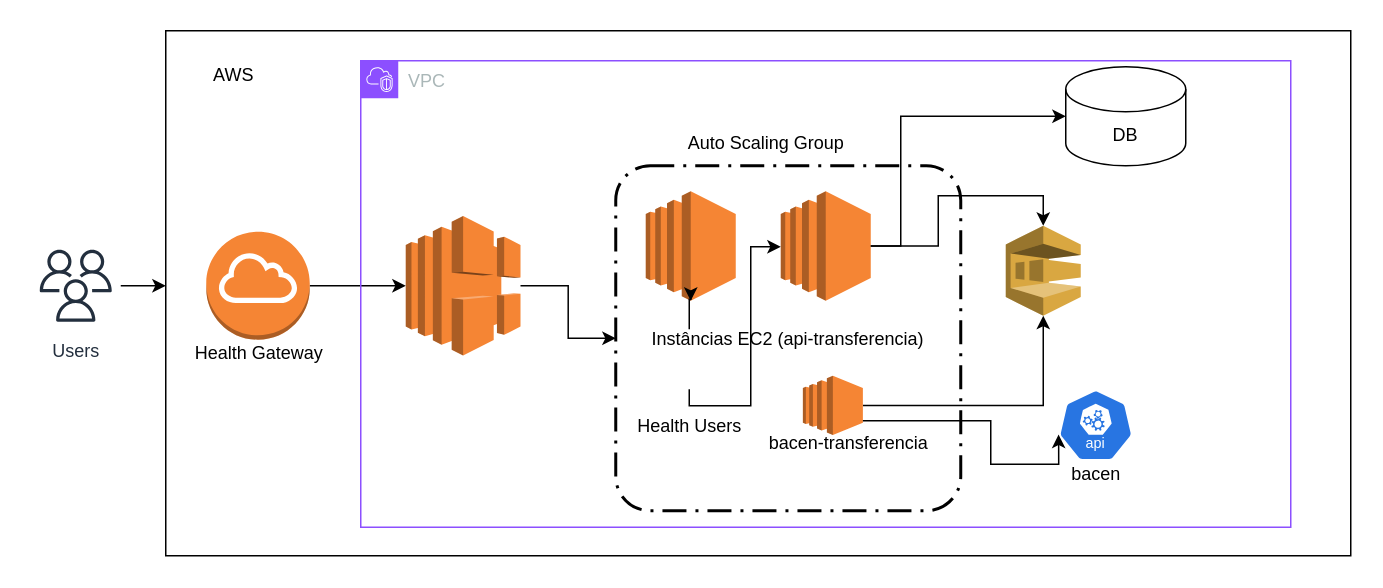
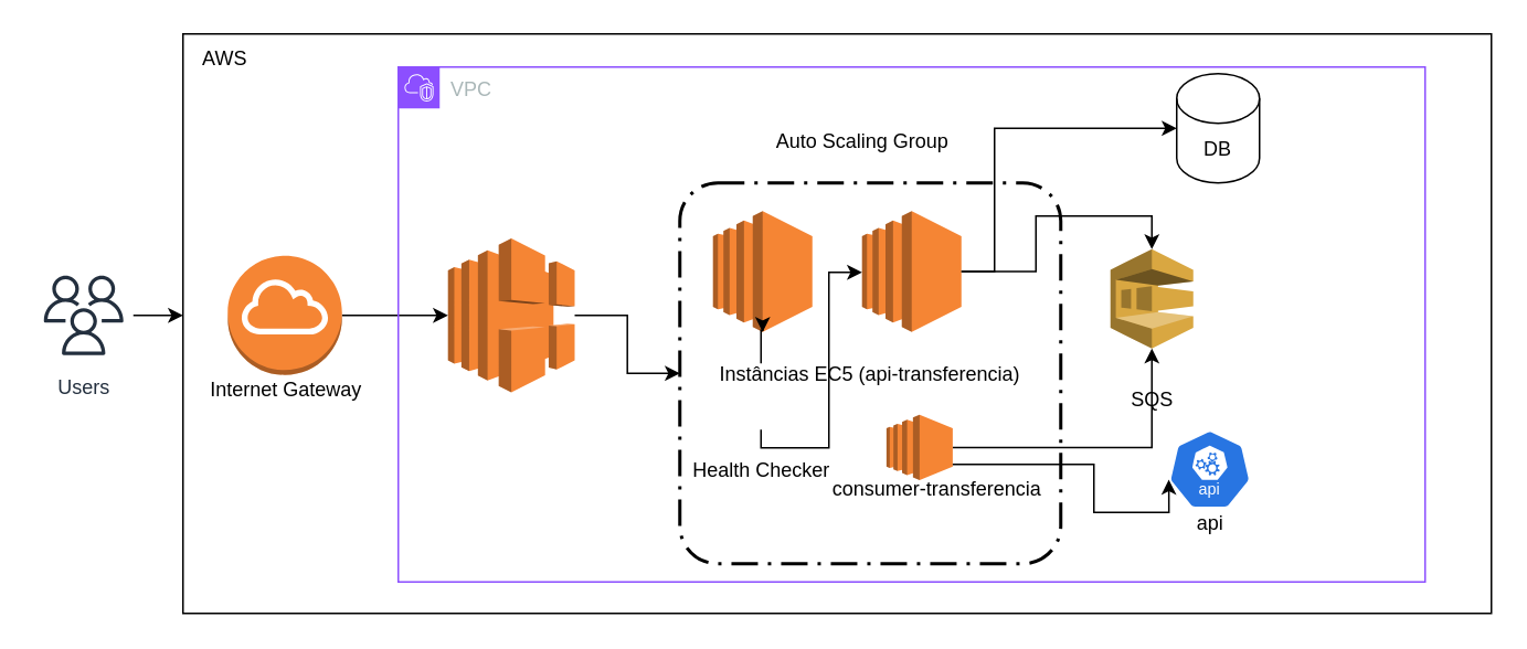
  <mxCell id="0" />
  <mxCell id="1" parent="0" />
  <mxCell id="2" value="" style="rounded=0;whiteSpace=wrap;html=1;" vertex="1" parent="1"><mxGeometry x="110" y="20" width="790" height="350" as="geometry" /></mxCell>
  <mxCell id="3" value="Users" style="sketch=0;outlineConnect=0;fontColor=#232F3E;gradientColor=none;strokeColor=#232F3E;fillColor=#ffffff;dashed=0;verticalLabelPosition=bottom;verticalAlign=top;align=center;html=1;fontSize=12;fontStyle=0;aspect=fixed;shape=mxgraph.aws4.resourceIcon;resIcon=mxgraph.aws4.users;" vertex="1" parent="1"><mxGeometry x="20" y="160" width="60" height="60" as="geometry" /></mxCell>
  <mxCell id="4" style="edgeStyle=orthogonalEdgeStyle;rounded=0;orthogonalLoop=1;jettySize=auto;html=1;" edge="1" parent="1" source="3"><mxGeometry relative="1" as="geometry"><mxPoint x="110" y="190" as="targetPoint" /></mxGeometry></mxCell>
  <mxCell id="5" style="edgeStyle=orthogonalEdgeStyle;rounded=0;orthogonalLoop=1;jettySize=auto;html=1;entryX=0;entryY=0.5;entryDx=0;entryDy=0;" edge="1" parent="1" source="6" target="7"><mxGeometry relative="1" as="geometry" /></mxCell>
  <mxCell id="6" value="" style="outlineConnect=0;dashed=0;verticalLabelPosition=bottom;verticalAlign=top;align=center;html=1;shape=mxgraph.aws3.elastic_load_balancing;fillColor=#F58534;gradientColor=none;" vertex="1" parent="1"><mxGeometry x="270" y="143.5" width="76.5" height="93" as="geometry" /></mxCell>
- <mxCell id="7" value="Instâncias EC2 (api-transferencia)" style="rounded=1;arcSize=10;dashed=1;fillColor=none;gradientColor=none;dashPattern=8 3 1 3;strokeWidth=2;" vertex="1" parent="1"><mxGeometry x="410" y="110" width="230" height="230" as="geometry" /></mxCell>
+ <mxCell id="7" value="Instâncias EC5 (api-transferencia)" style="rounded=1;arcSize=10;dashed=1;fillColor=none;gradientColor=none;dashPattern=8 3 1 3;strokeWidth=2;" vertex="1" parent="1"><mxGeometry x="410" y="110" width="230" height="230" as="geometry" /></mxCell>
  <mxCell id="8" value="" style="outlineConnect=0;dashed=0;verticalLabelPosition=bottom;verticalAlign=top;align=center;html=1;shape=mxgraph.aws3.ec2;fillColor=#F58534;gradientColor=none;" vertex="1" parent="1"><mxGeometry x="520" y="127" width="60" height="73" as="geometry" /></mxCell>
  <mxCell id="9" value="" style="outlineConnect=0;dashed=0;verticalLabelPosition=bottom;verticalAlign=top;align=center;html=1;shape=mxgraph.aws3.ec2;fillColor=#F58534;gradientColor=none;" vertex="1" parent="1"><mxGeometry x="430" y="127" width="60" height="73" as="geometry" /></mxCell>
- <mxCell id="10" value="Auto Scaling Group" style="text;html=1;align=center;verticalAlign=middle;resizable=0;points=[];autosize=1;strokeColor=none;fillColor=none;" vertex="1" parent="1"><mxGeometry x="444.75" y="80" width="130" height="30" as="geometry" /></mxCell>
+ <mxCell id="10" value="Auto Scaling Group" style="text;html=1;align=center;verticalAlign=middle;resizable=0;points=[];autosize=1;strokeColor=none;fillColor=none;" vertex="1" parent="1"><mxGeometry x="454.75" y="70" width="130" height="30" as="geometry" /></mxCell>
  <mxCell id="11" style="edgeStyle=orthogonalEdgeStyle;rounded=0;orthogonalLoop=1;jettySize=auto;html=1;" edge="1" parent="1" source="12" target="6"><mxGeometry relative="1" as="geometry" /></mxCell>
  <mxCell id="12" value="" style="outlineConnect=0;dashed=0;verticalLabelPosition=bottom;verticalAlign=top;align=center;html=1;shape=mxgraph.aws3.internet_gateway;fillColor=#F58534;gradientColor=none;" vertex="1" parent="1"><mxGeometry x="137" y="154" width="69" height="72" as="geometry" /></mxCell>
  <mxCell id="13" value="VPC" style="points=[[0,0],[0.25,0],[0.5,0],[0.75,0],[1,0],[1,0.25],[1,0.5],[1,0.75],[1,1],[0.75,1],[0.5,1],[0.25,1],[0,1],[0,0.75],[0,0.5],[0,0.25]];outlineConnect=0;gradientColor=none;html=1;whiteSpace=wrap;fontSize=12;fontStyle=0;container=1;pointerEvents=0;collapsible=0;recursiveResize=0;shape=mxgraph.aws4.group;grIcon=mxgraph.aws4.group_vpc2;strokeColor=#8C4FFF;fillColor=none;verticalAlign=top;align=left;spacingLeft=30;fontColor=#AAB7B8;dashed=0;" vertex="1" parent="1"><mxGeometry x="240" y="40" width="620" height="311" as="geometry" /></mxCell>
  <mxCell id="14" value="" style="shape=image;html=1;verticalAlign=top;verticalLabelPosition=bottom;labelBackgroundColor=#ffffff;imageAspect=0;aspect=fixed;image=https://cdn1.iconfinder.com/data/icons/medical-178/96/Health_Check-128.png" vertex="1" parent="13"><mxGeometry x="199" y="179" width="40" height="40" as="geometry" /></mxCell>
  <mxCell id="15" value="" style="outlineConnect=0;dashed=0;verticalLabelPosition=bottom;verticalAlign=top;align=center;html=1;shape=mxgraph.aws3.sqs;fillColor=#D9A741;gradientColor=none;" vertex="1" parent="13"><mxGeometry x="430" y="110" width="50" height="60" as="geometry" /></mxCell>
- <mxCell id="16" value="bacen-transferencia" style="text;html=1;align=center;verticalAlign=middle;resizable=0;points=[];autosize=1;strokeColor=none;fillColor=none;" vertex="1" parent="13"><mxGeometry x="250" y="240" width="150" height="30" as="geometry" /></mxCell>
- <mxCell id="17" value="DB" style="shape=cylinder3;whiteSpace=wrap;html=1;boundedLbl=1;backgroundOutline=1;size=15;" vertex="1" parent="13"><mxGeometry x="470" y="4" width="80" height="66" as="geometry" /></mxCell>
+ <mxCell id="16" value="consumer-transferencia" style="text;html=1;align=center;verticalAlign=middle;resizable=0;points=[];autosize=1;strokeColor=none;fillColor=none;" vertex="1" parent="13"><mxGeometry x="250" y="240" width="150" height="30" as="geometry" /></mxCell>
+ <mxCell id="17" value="DB" style="shape=cylinder3;whiteSpace=wrap;html=1;boundedLbl=1;backgroundOutline=1;size=15;" vertex="1" parent="13"><mxGeometry x="470" y="4" width="50" height="66" as="geometry" /></mxCell>
  <mxCell id="18" value="" style="aspect=fixed;sketch=0;html=1;dashed=0;whitespace=wrap;verticalLabelPosition=bottom;verticalAlign=top;fillColor=#2875E2;strokeColor=#ffffff;points=[[0.005,0.63,0],[0.1,0.2,0],[0.9,0.2,0],[0.5,0,0],[0.995,0.63,0],[0.72,0.99,0],[0.5,1,0],[0.28,0.99,0]];shape=mxgraph.kubernetes.icon2;kubernetesLabel=1;prIcon=api" vertex="1" parent="13"><mxGeometry x="465" y="219" width="50" height="48" as="geometry" /></mxCell>
- <mxCell id="19" value="bacen" style="text;html=1;align=center;verticalAlign=middle;resizable=0;points=[];autosize=1;strokeColor=none;fillColor=none;" vertex="1" parent="13"><mxGeometry x="460" y="261" width="60" height="30" as="geometry" /></mxCell>
- <mxCell id="20" value="AWS" style="text;html=1;align=center;verticalAlign=middle;resizable=0;points=[];autosize=1;strokeColor=none;fillColor=none;" vertex="1" parent="1"><mxGeometry x="130" y="35" width="50" height="30" as="geometry" /></mxCell>
- <mxCell id="21" value="Health Gateway" style="text;html=1;align=center;verticalAlign=middle;resizable=0;points=[];autosize=1;strokeColor=none;fillColor=none;" vertex="1" parent="1"><mxGeometry x="116.5" y="220" width="110" height="30" as="geometry" /></mxCell>
+ <mxCell id="19" value="api" style="text;html=1;align=center;verticalAlign=middle;resizable=0;points=[];autosize=1;strokeColor=none;fillColor=none;" vertex="1" parent="13"><mxGeometry x="460" y="261" width="60" height="30" as="geometry" /></mxCell>
+ <mxCell id="20" value="AWS" style="text;html=1;align=center;verticalAlign=middle;resizable=0;points=[];autosize=1;strokeColor=none;fillColor=none;" vertex="1" parent="1"><mxGeometry x="110" y="20" width="50" height="30" as="geometry" /></mxCell>
+ <mxCell id="21" value="Internet Gateway" style="text;html=1;align=center;verticalAlign=middle;resizable=0;points=[];autosize=1;strokeColor=none;fillColor=none;" vertex="1" parent="1"><mxGeometry x="116.5" y="220" width="110" height="30" as="geometry" /></mxCell>
  <mxCell id="22" style="edgeStyle=orthogonalEdgeStyle;rounded=0;orthogonalLoop=1;jettySize=auto;html=1;" edge="1" parent="1" source="14" target="8"><mxGeometry relative="1" as="geometry"><Array as="points"><mxPoint x="500" y="270" /><mxPoint x="500" y="164" /></Array></mxGeometry></mxCell>
  <mxCell id="23" style="edgeStyle=orthogonalEdgeStyle;rounded=0;orthogonalLoop=1;jettySize=auto;html=1;" edge="1" parent="1" source="14" target="9"><mxGeometry relative="1" as="geometry" /></mxCell>
- <mxCell id="24" value="Health Users" style="text;html=1;align=center;verticalAlign=middle;resizable=0;points=[];autosize=1;strokeColor=none;fillColor=none;" vertex="1" parent="1"><mxGeometry x="404" y="268.5" width="110" height="30" as="geometry" /></mxCell>
+ <mxCell id="24" value="Health Checker" style="text;html=1;align=center;verticalAlign=middle;resizable=0;points=[];autosize=1;strokeColor=none;fillColor=none;" vertex="1" parent="1"><mxGeometry x="404" y="268.5" width="110" height="30" as="geometry" /></mxCell>
+ <mxCell id="25" value="SQS" style="text;html=1;align=center;verticalAlign=middle;resizable=0;points=[];autosize=1;strokeColor=none;fillColor=none;" vertex="1" parent="1"><mxGeometry x="670" y="226" width="50" height="30" as="geometry" /></mxCell>
  <mxCell id="26" style="edgeStyle=orthogonalEdgeStyle;rounded=0;orthogonalLoop=1;jettySize=auto;html=1;entryX=0.5;entryY=0;entryDx=0;entryDy=0;entryPerimeter=0;" edge="1" parent="1" source="8" target="15"><mxGeometry relative="1" as="geometry" /></mxCell>
  <mxCell id="27" style="edgeStyle=orthogonalEdgeStyle;rounded=0;orthogonalLoop=1;jettySize=auto;html=1;" edge="1" parent="1" source="28" target="15"><mxGeometry relative="1" as="geometry" /></mxCell>
  <mxCell id="28" value="" style="outlineConnect=0;dashed=0;verticalLabelPosition=bottom;verticalAlign=top;align=center;html=1;shape=mxgraph.aws3.ec2;fillColor=#F58534;gradientColor=none;" vertex="1" parent="1"><mxGeometry x="534.75" y="250" width="40" height="39.5" as="geometry" /></mxCell>
  <mxCell id="29" style="edgeStyle=orthogonalEdgeStyle;rounded=0;orthogonalLoop=1;jettySize=auto;html=1;entryX=0.005;entryY=0.63;entryDx=0;entryDy=0;entryPerimeter=0;" edge="1" parent="1" source="28" target="18"><mxGeometry relative="1" as="geometry"><Array as="points"><mxPoint x="660" y="280" /><mxPoint x="660" y="309" /></Array></mxGeometry></mxCell>
  <mxCell id="30" style="edgeStyle=orthogonalEdgeStyle;rounded=0;orthogonalLoop=1;jettySize=auto;html=1;entryX=0;entryY=0.5;entryDx=0;entryDy=0;entryPerimeter=0;" edge="1" parent="1" source="8" target="17"><mxGeometry relative="1" as="geometry"><Array as="points"><mxPoint x="600" y="164" /><mxPoint x="600" y="77" /></Array></mxGeometry></mxCell>
